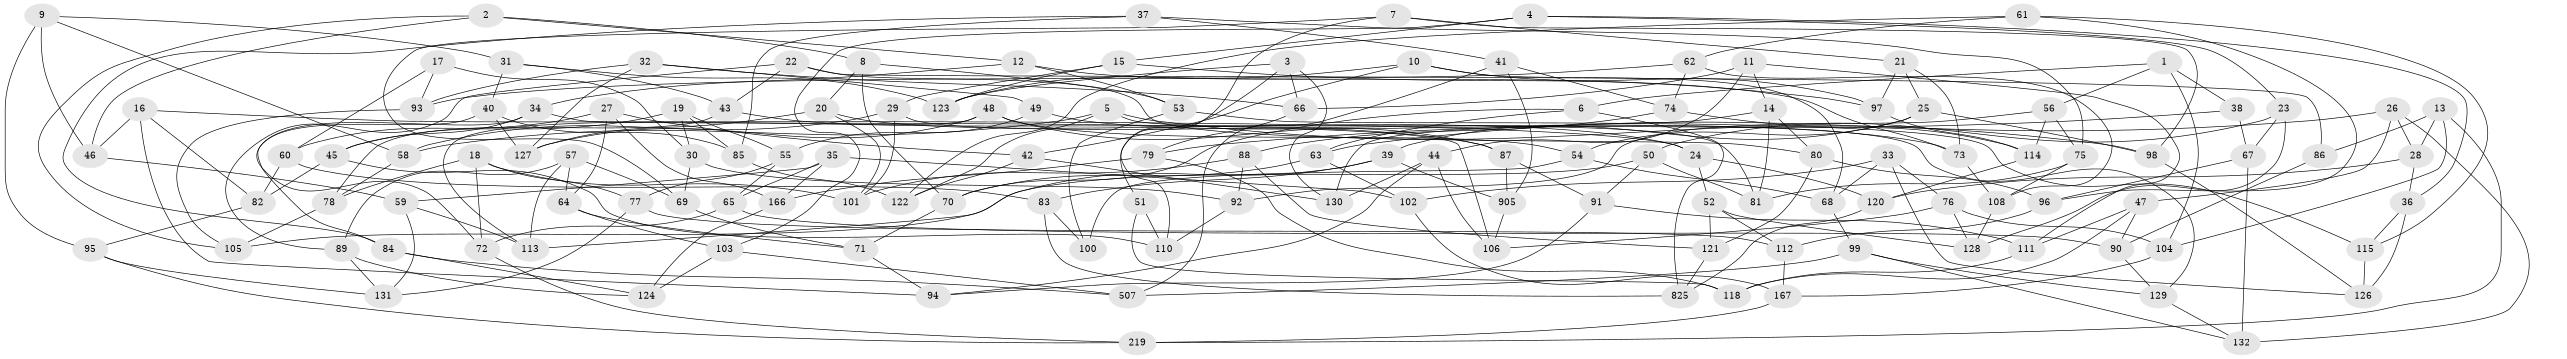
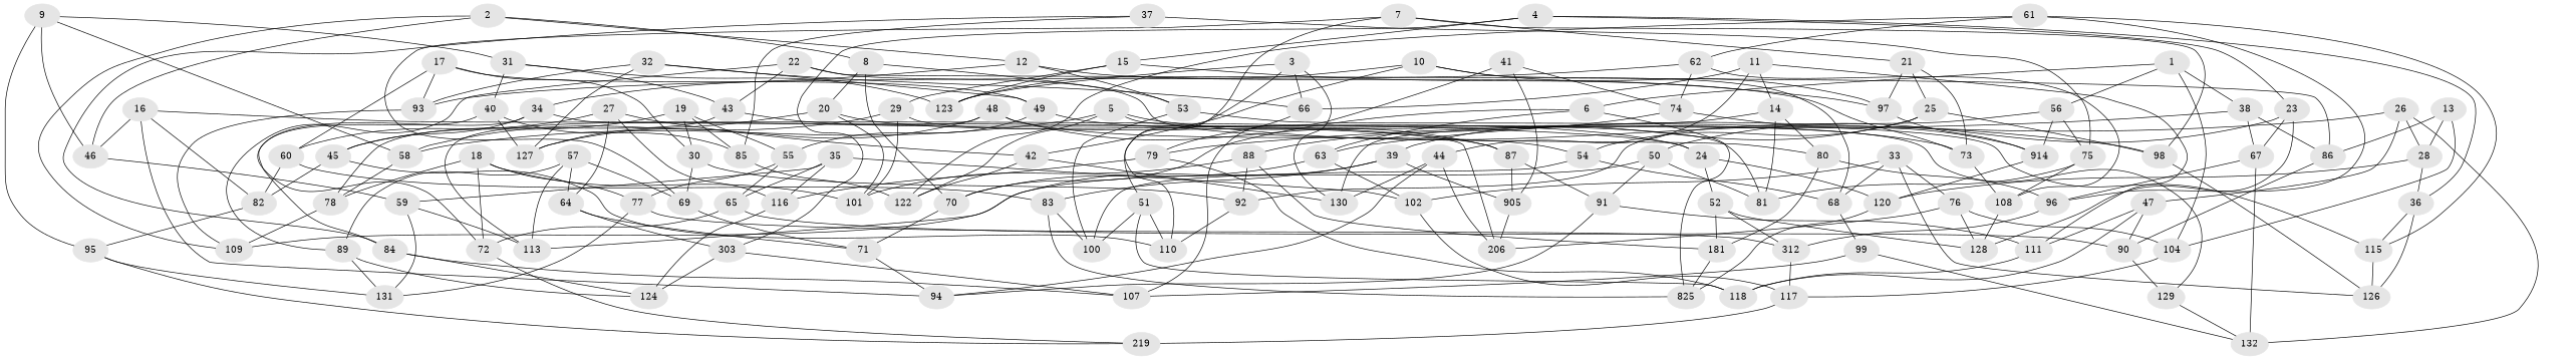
  graph {
    node [color=gray90 style=filled]
    1
    6
    38
    56
    104
    63
    70
    n8 [label=825]
    86
    67
    79
    92
    75
-   114
-   117 [label=167]
+   114 [label=914]
+   117
    2
    8
    12
    46
-   109 [label=105]
+   109
    20
    53
    34
    73
    59
    3
    51
    66
    123
    130
    110
    118
    100
    4
    15
    23
    36
-   103
+   103 [label=303]
    97
    29
    50
    128
    126
    115
-   107 [label=507]
+   107
    124
    5
    58
    81
    98
    122
    78
    102
    71
    7
    21
    69
    25
    24
    101
    127
    9
    31
    95
    43
    40
    n67 [label=219]
    131
    10
    42
    68
    99
    11
    14
    44
    111
    80
    94
-   106
+   106 [label=206]
    45
    84
    108
    13
    28
    120
    90
-   121
+   121 [label=181]
    96
    129
    16
    82
    52
    17
    30
    49
    60
    93
    55
    83
    18
    72
    77
-   112
+   112 [label=312]
    19
    85
    65
    39
    54
    22
    89
    87
    91
    132
    n114 [label=905]
    113
    26
    47
    27
    64
-   116 [label=166]
+   116
    32
    33
    76
    35
    37
    41
    74
    88
    48
    57
    61
    62
    1 -- 6
    1 -- 38
    1 -- 56
    1 -- 104
    6 -- 63
    6 -- 70
    6 -- n8
+   38 -- 86
    38 -- 67
    38 -- 79
    56 -- 92
    56 -- 75
    56 -- 114
    104 -- 117
    63 -- 70
    63 -- 102
    70 -- 71
    86 -- 90
    67 -- 96
    67 -- 132
    79 -- 118
    79 -- 116
    92 -- 110
    75 -- 81
    75 -- 108
    114 -- 120
    117 -- n67
    2 -- 8
    2 -- 12
    2 -- 46
    2 -- 109
    8 -- 70
    8 -- 20
    8 -- 53
    12 -- 53
    12 -- 34
    12 -- 73
    46 -- 59
    20 -- 24
    20 -- 101
    20 -- 127
    53 -- 100
    53 -- 115
    34 -- 106
    34 -- 45
    34 -- 84
    73 -- 108
    59 -- 131
    59 -- 113
    3 -- 51
    3 -- 66
    3 -- 123
    3 -- 130
    51 -- 110
    51 -- 118
+   51 -- 100
    66 -- 79
    4 -- 15
    4 -- 23
    4 -- 36
    4 -- 103
    15 -- 123
    15 -- 97
    15 -- 29
    23 -- 67
    23 -- 50
    23 -- 128
    36 -- 126
    36 -- 115
    103 -- 107
    103 -- 124
    97 -- 114
    29 -- 58
    29 -- 101
    29 -- 129
    50 -- 109
    50 -- 81
    50 -- 91
    115 -- 126
    5 -- 58
    5 -- 81
    5 -- 98
    5 -- 122
    58 -- 78
    98 -- 126
    78 -- 109
    102 -- 117
    71 -- 94
    7 -- 110
    7 -- 98
    7 -- 21
    7 -- 69
    21 -- 73
    21 -- 97
    21 -- 25
    69 -- 71
    25 -- 98
    25 -- 39
    25 -- 54
    24 -- 120
    24 -- 52
    9 -- 46
    9 -- 58
    9 -- 31
    9 -- 95
    31 -- 123
    31 -- 43
    31 -- 40
    95 -- n67
    95 -- 131
    43 -- 78
    43 -- 87
    40 -- 127
    40 -- 72
    40 -- 85
    10 -- 123
    10 -- 97
    10 -- 42
    10 -- 68
    42 -- 130
    42 -- 122
    68 -- 99
    99 -- 107
-   99 -- 129
    99 -- 132
    11 -- 66
    11 -- 14
    11 -- 44
    11 -- 111
    14 -- 130
    14 -- 81
    14 -- 80
    44 -- 130
    44 -- 94
    44 -- 106
    111 -- 118
    80 -- 121
    80 -- 96
    45 -- 110
    45 -- 82
    84 -- 107
    84 -- 124
    108 -- 128
    13 -- 104
    13 -- 86
-   13 -- n67
    13 -- 28
    28 -- 36
    28 -- 120
    120 -- n8
    90 -- 129
    121 -- n8
    96 -- 112
    129 -- 132
    16 -- 46
    16 -- 24
    16 -- 94
    16 -- 82
    82 -- 95
    52 -- 128
    52 -- 121
    52 -- 112
    17 -- 30
+   17 -- 49
    17 -- 60
    17 -- 93
    30 -- 92
    30 -- 69
    49 -- 73
    49 -- 55
    60 -- 82
    60 -- 83
    93 -- 109
    55 -- 77
    55 -- 65
    83 -- n8
    83 -- 100
    18 -- 78
    18 -- 101
    18 -- 72
    18 -- 77
    72 -- n67
    77 -- 131
    77 -- 112
    112 -- 117
    19 -- 45
    19 -- 30
    19 -- 55
    19 -- 85
    85 -- 122
    65 -- 90
    65 -- 72
    39 -- 83
    39 -- n114
    39 -- 113
    54 -- 100
    54 -- 68
    22 -- 86
    22 -- 43
    22 -- 80
    22 -- 89
    89 -- 124
    89 -- 131
    87 -- 91
    87 -- n114
    91 -- 111
    91 -- 94
    n114 -- 106
    26 -- 63
    26 -- 28
    26 -- 132
    26 -- 47
    47 -- 118
    47 -- 111
    47 -- 90
    27 -- 42
    27 -- 60
    27 -- 64
    27 -- 116
    64 -- 103
    64 -- 71
    116 -- 124
    32 -- 66
    32 -- 127
    32 -- 49
    32 -- 93
    33 -- 126
    33 -- 102
    33 -- 68
    33 -- 76
    76 -- 104
    76 -- 128
    76 -- 106
    35 -- 59
    35 -- 102
    35 -- 65
    35 -- 116
    37 -- 75
    37 -- 84
    37 -- 85
-   37 -- 41
    41 -- 107
    41 -- n114
    41 -- 74
    74 -- 114
    74 -- 88
    88 -- 92
    88 -- 101
    88 -- 121
    48 -- 127
    48 -- 54
    48 -- 87
    48 -- 113
    57 -- 69
    57 -- 89
    57 -- 113
    57 -- 64
    61 -- 115
    61 -- 122
    61 -- 96
    61 -- 62
    62 -- 108
    62 -- 93
    62 -- 74
  }
